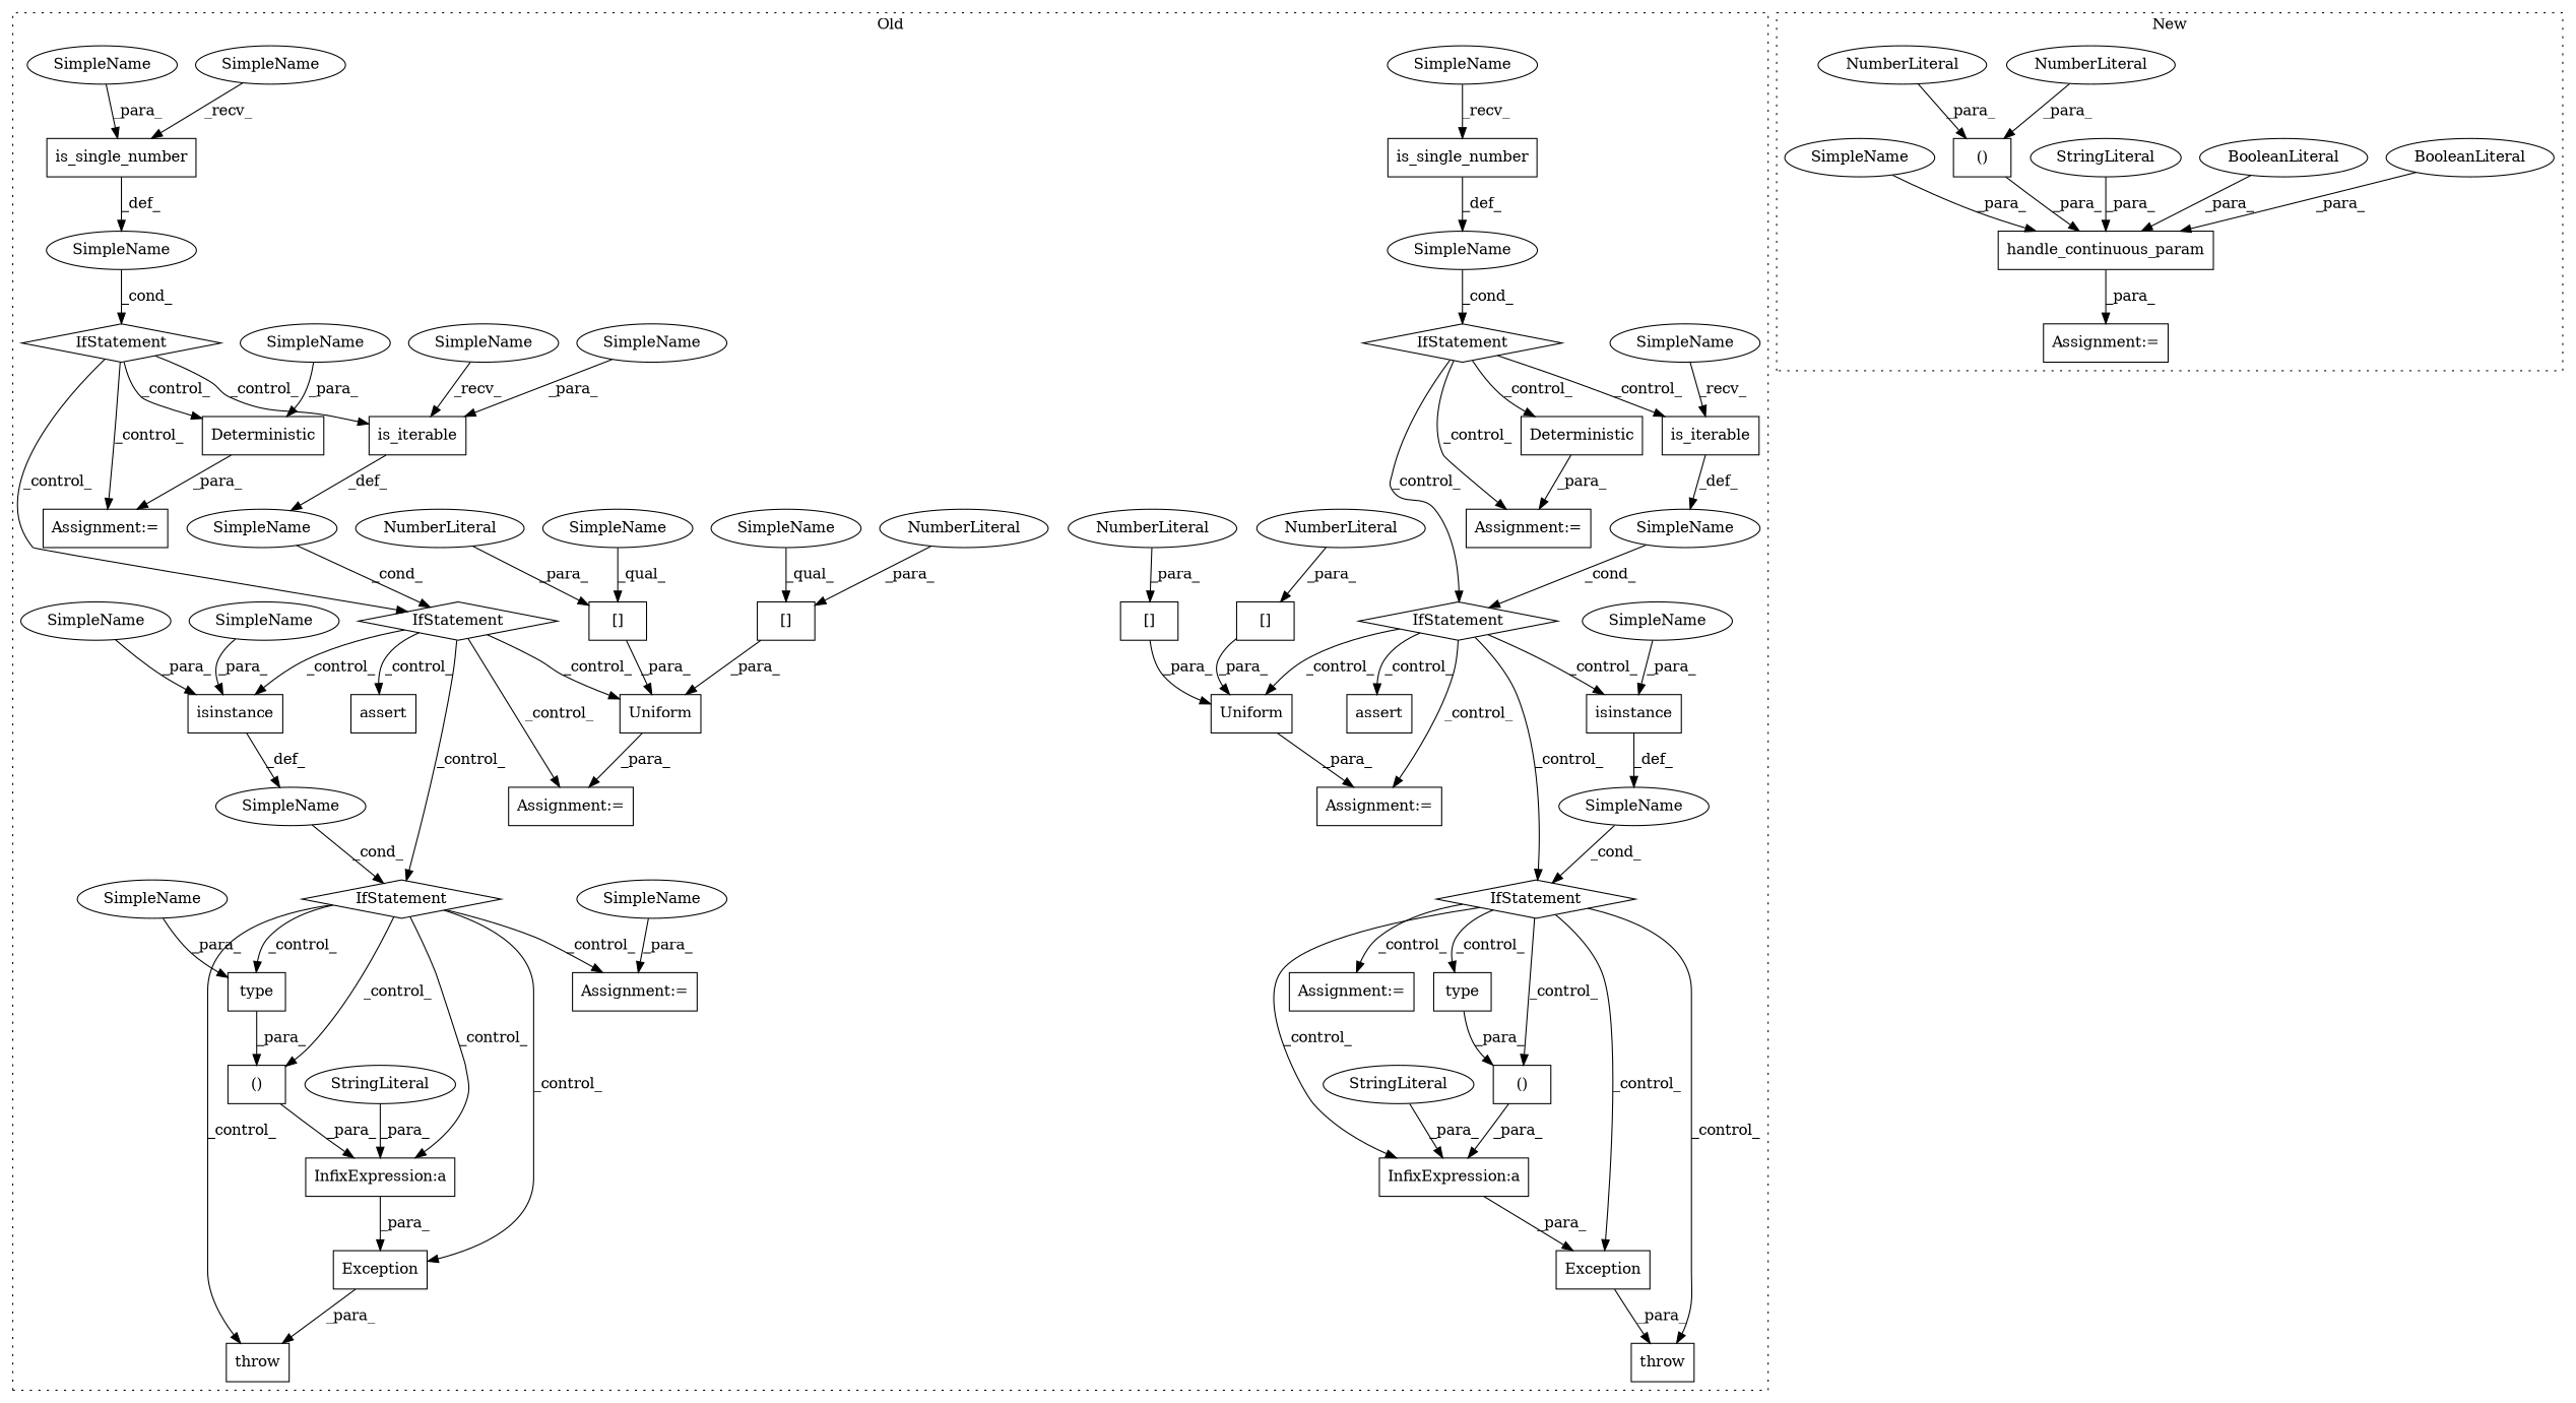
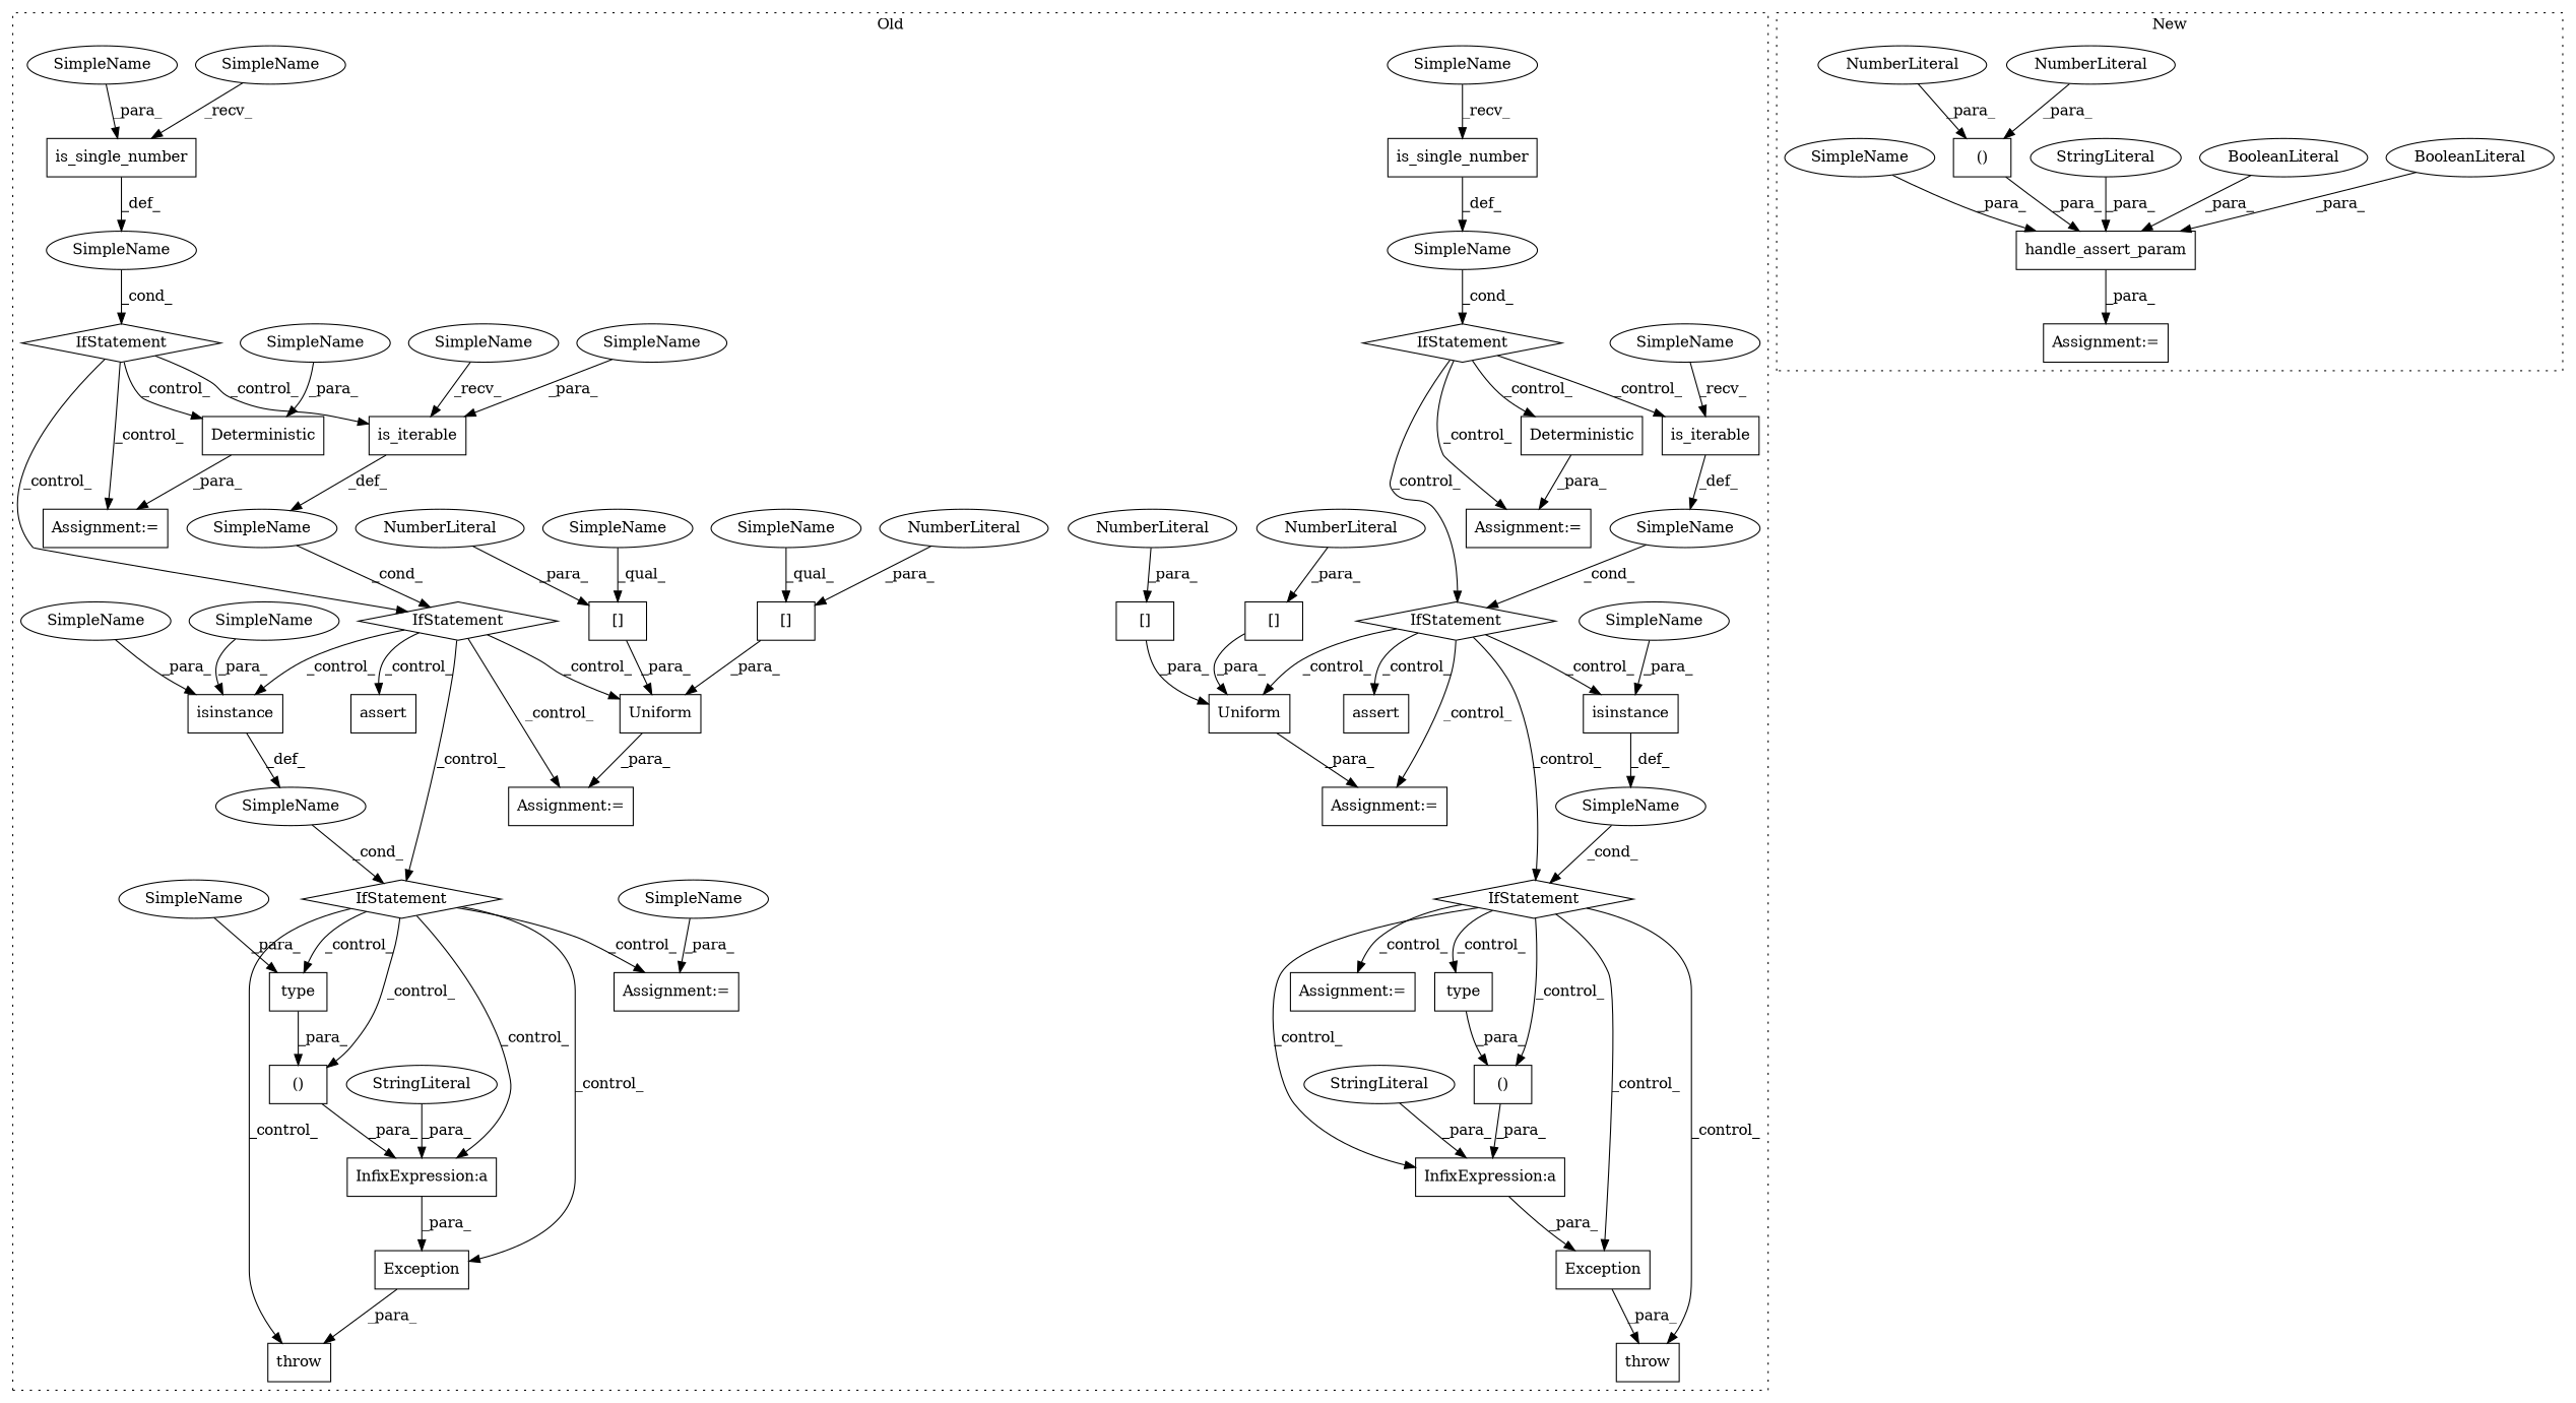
  digraph {
    node [a=42 l=1 shape=box]
    n1 [a=32 l="10,2" label=Exception s="6318,6453"]
    n2 [a=106 l=35 label="()" s=6418]
    n3 [a=27 l=10 label="InfixExpression:a" s=6408]
    n4 [label=SimpleName shape=ellipse l=""]
    n5 [label=SimpleName shape=ellipse l=""]
    n6 [label=SimpleName shape=ellipse l=""]
    n7 [a=32 l="8,1" label=Uniform s="6178,6203"]
    n8 [a=2 l="6,1" label="[]" s="6195,6202"]
    n9 [a=32 l="5,1" label=type s="6442,6452"]
    n10 [a=2 l="6,1" label="[]" s="6186,6193"]
    n11 [a=34 label=NumberLiteral s=6192 shape=ellipse]
    n12 [a=34 label=NumberLiteral s=6201 shape=ellipse]
    n13 [a=32 l="14,1" label=Deterministic s="5949,5968"]
    n14 [a=45 l=80 label=StringLiteral s=6328 shape=ellipse]
    n15 [a=32 l="17,1" label=is_single_number s="5904,5926"]
    n16 [a=53 l=6 label=throw s=6312]
    n17 [a=32 l="10,2" label=assert s="6033,6156"]
    n18 [a=25 l="4,2" label=IfStatement s="5893,5927" shape=diamond]
    n19 [a=7 label="Assignment:=" s=5948]
    n20 [a=25 l="4,2" label=IfStatement s="5987,6016" shape=diamond]
    n21 [a=7 label="Assignment:=" s=6284]
    n22 [a=25 l="4,2" label=IfStatement s="6222,6263" shape=diamond]
    n23 [a=32 l="12,1" label=is_iterable s="5998,6015"]
    n24 [a=32 l="11,1" label=isinstance s="6226,6262"]
    n25 [a=32 l="17,1" label=is_single_number s="6478,6503"]
    n26 [a=32 l="10,2" label=assert s="6619,6748"]
    n27 [a=25 l="4,2" label=IfStatement s="6467,6504" shape=diamond]
    n28 [label=SimpleName shape=ellipse l=""]
    n29 [a=32 l="10,2" label=Exception s="6928,7066"]
    n30 [a=53 l=6 label=throw s=6922]
    n31 [a=106 l=38 label="()" s=7028]
    n32 [a=27 l=10 label="InfixExpression:a" s=7018]
    n33 [label=SimpleName shape=ellipse l=""]
    n34 [label=SimpleName shape=ellipse l=""]
    n35 [a=32 l="8,1" label=Uniform s="6773,6804"]
    n36 [a=2 l="9,1" label="[]" s="6793,6803"]
    n37 [a=34 label=NumberLiteral s=6802 shape=ellipse]
    n38 [a=2 l="9,1" label="[]" s="6781,6791"]
    n39 [a=34 label=NumberLiteral s=6790 shape=ellipse]
    n40 [a=25 l="4,2" label=IfStatement s="6823,6867" shape=diamond]
    n41 [a=32 l="12,1" label=is_iterable s="6581,6601"]
    n42 [a=25 l="4,2" label=IfStatement s="6570,6602" shape=diamond]
    n43 [a=32 l="14,1" label=Deterministic s="6529,6551"]
    n44 [a=32 l="11,1" label=isinstance s="6827,6866"]
    n45 [a=32 l="5,1" label=type s="7052,7065"]
    n46 [a=7 label="Assignment:=" s=6891]
    n47 [a=45 l=80 label=StringLiteral s=6938 shape=ellipse]
    n48 [a=7 label="Assignment:=" s=6177]
    n49 [a=7 label="Assignment:=" s=6772]
    n50 [a=7 label="Assignment:=" s=6528]
    n51 [l=19 label=SimpleName s=6847 shape=ellipse]
    n52 [l=19 label=SimpleName s=6243 shape=ellipse]
    n53 [l=5 label=SimpleName s=6186 shape=ellipse]
    n54 [l=5 label=SimpleName s=5921 shape=ellipse]
    n55 [l=5 label=SimpleName s=6195 shape=ellipse]
    n56 [l=5 label=SimpleName s=6010 shape=ellipse]
    n57 [l=5 label=SimpleName s=6447 shape=ellipse]
    n58 [l=5 label=SimpleName s=5963 shape=ellipse]
    n59 [l=5 label=SimpleName s=6237 shape=ellipse]
    n60 [l=5 label=SimpleName s=6285 shape=ellipse]
    n61 [l=6 label=SimpleName s=6471 shape=ellipse]
    n62 [l=6 label=SimpleName s=6574 shape=ellipse]
    n63 [l=6 label=SimpleName s=5897 shape=ellipse]
    n64 [l=6 label=SimpleName s=5991 shape=ellipse]
-   n65 [a=32 l="24,1" label=handle_continuous_param s="5916,5987"]
+   n65 [a=32 l="24,1" label=handle_assert_param s="5916,5987"]
    n66 [a=106 l=17 label="()" s=5959]
    n67 [a=34 label=NumberLiteral s=5959 shape=ellipse]
    n68 [a=9 l=4 label=BooleanLiteral s=5978 shape=ellipse]
    n69 [a=9 l=4 label=BooleanLiteral s=5983 shape=ellipse]
    n70 [a=45 l=7 label=StringLiteral s=5946 shape=ellipse]
    n71 [a=7 label="Assignment:=" s=5904]
    n72 [a=34 l=3 label=NumberLiteral s=5973 shape=ellipse]
    n73 [l=5 label=SimpleName s=5940 shape=ellipse]
    subgraph cluster_1 {
      label=Old
      style=dotted
      n1
      n2
      n3
      n4
      n5
      n6
      n7
      n8
      n9
      n10
      n11
      n12
      n13
      n14
      n15
      n16
      n17
      n18
      n19
      n20
      n21
      n22
      n23
      n24
      n25
      n26
      n27
      n28
      n29
      n30
      n31
      n32
      n33
      n34
      n35
      n36
      n37
      n38
      n39
      n40
      n41
      n42
      n43
      n44
      n45
      n46
      n47
      n48
      n49
      n50
      n51
      n52
      n53
      n54
      n55
      n56
      n57
      n58
      n59
      n60
      n61
      n62
      n63
      n64
    }
    subgraph cluster_2 {
      label=New
      style=dotted
      n65
      n66
      n67
      n68
      n69
      n70
      n71
      n72
      n73
    }
    n1 -> n16 [label=_para_]
    n2 -> n3 [label=_para_]
    n3 -> n1 [label=_para_]
    n4 -> n22 [label=_cond_]
    n5 -> n20 [label=_cond_]
    n6 -> n18 [label=_cond_]
    n7 -> n48 [label=_para_]
    n8 -> n7 [label=_para_]
    n9 -> n2 [label=_para_]
    n10 -> n7 [label=_para_]
    n11 -> n10 [label=_para_]
    n12 -> n8 [label=_para_]
    n13 -> n19 [label=_para_]
    n14 -> n3 [label=_para_]
    n15 -> n6 [label=_def_]
    n18 -> n13 [label=_control_]
    n18 -> n19 [label=_control_]
    n18 -> n20 [label=_control_]
    n18 -> n23 [label=_control_]
    n20 -> n7 [label=_control_]
    n20 -> n17 [label=_control_]
    n20 -> n22 [label=_control_]
    n20 -> n24 [label=_control_]
    n20 -> n48 [label=_control_]
    n22 -> n1 [label=_control_]
    n22 -> n2 [label=_control_]
    n22 -> n3 [label=_control_]
    n22 -> n9 [label=_control_]
    n22 -> n16 [label=_control_]
    n22 -> n21 [label=_control_]
    n23 -> n5 [label=_def_]
    n24 -> n4 [label=_def_]
    n25 -> n28 [label=_def_]
    n27 -> n41 [label=_control_]
    n27 -> n42 [label=_control_]
    n27 -> n43 [label=_control_]
    n27 -> n50 [label=_control_]
    n28 -> n27 [label=_cond_]
    n29 -> n30 [label=_para_]
    n31 -> n32 [label=_para_]
    n32 -> n29 [label=_para_]
    n33 -> n40 [label=_cond_]
    n34 -> n42 [label=_cond_]
    n35 -> n49 [label=_para_]
    n36 -> n35 [label=_para_]
    n37 -> n36 [label=_para_]
    n38 -> n35 [label=_para_]
    n39 -> n38 [label=_para_]
    n40 -> n29 [label=_control_]
    n40 -> n30 [label=_control_]
    n40 -> n31 [label=_control_]
    n40 -> n32 [label=_control_]
    n40 -> n45 [label=_control_]
    n40 -> n46 [label=_control_]
    n41 -> n34 [label=_def_]
    n42 -> n26 [label=_control_]
    n42 -> n35 [label=_control_]
    n42 -> n40 [label=_control_]
    n42 -> n44 [label=_control_]
    n42 -> n49 [label=_control_]
    n43 -> n50 [label=_para_]
    n44 -> n33 [label=_def_]
    n45 -> n31 [label=_para_]
    n47 -> n32 [label=_para_]
    n51 -> n44 [label=_para_]
    n52 -> n24 [label=_para_]
    n53 -> n10 [label=_qual_]
    n54 -> n15 [label=_para_]
    n55 -> n8 [label=_qual_]
    n56 -> n23 [label=_para_]
    n57 -> n9 [label=_para_]
    n58 -> n13 [label=_para_]
    n59 -> n24 [label=_para_]
    n60 -> n21 [label=_para_]
    n61 -> n25 [label=_recv_]
    n62 -> n41 [label=_recv_]
    n63 -> n15 [label=_recv_]
    n64 -> n23 [label=_recv_]
    n65 -> n71 [label=_para_]
    n66 -> n65 [label=_para_]
    n67 -> n66 [label=_para_]
    n68 -> n65 [label=_para_]
    n69 -> n65 [label=_para_]
    n70 -> n65 [label=_para_]
    n72 -> n66 [label=_para_]
    n73 -> n65 [label=_para_]
  }
